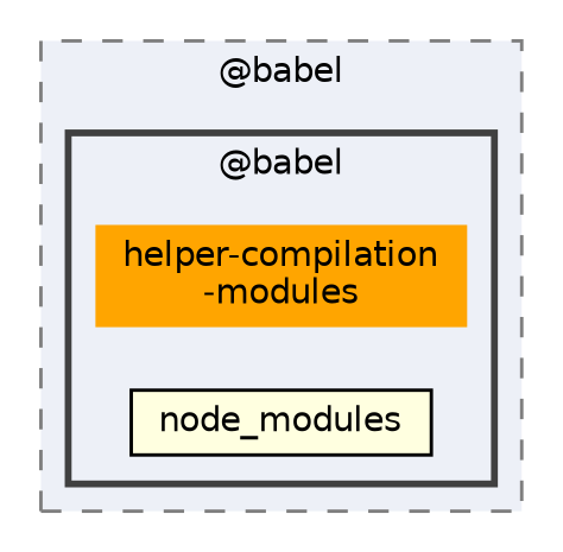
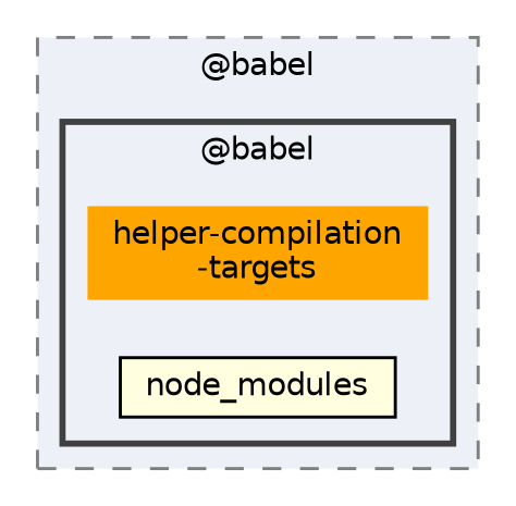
  digraph {
    compound=true
    rankdir=LR
    node [fontname=Helvetica fontsize=10 style=filled]
-   n1 [height=0.2 label="helper-compilation\l-modules" shape=plaintext width=0.4 fillcolor=orange color=darkgreen]
+   n1 [height=0.2 label="helper-compilation\l-targets" shape=plaintext width=0.4 fillcolor=orange color=darkgreen]
    n2 [color=black fillcolor=lightyellow height=0.2 label=node_modules shape=box width=0.4]
    subgraph cluster_1 {
      bgcolor="#edf0f7"
      fontname=Helvetica
      fontsize=10
      label="@babel"
      pencolor=grey50
      style="filled,dashed"
      subgraph cluster_2 {
        bgcolor="#edf0f7"
        fontname=Helvetica
        fontsize=10
        pencolor=grey25
        style="filled,bold"
        n1
        n2
      }
    }
  }
